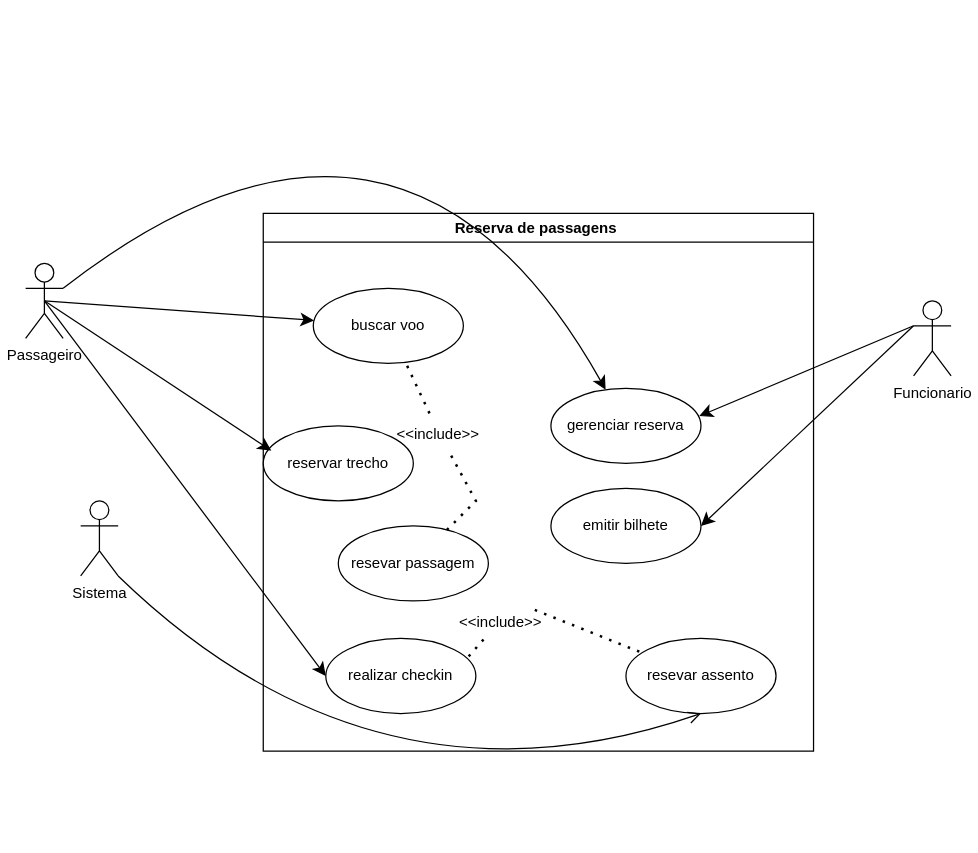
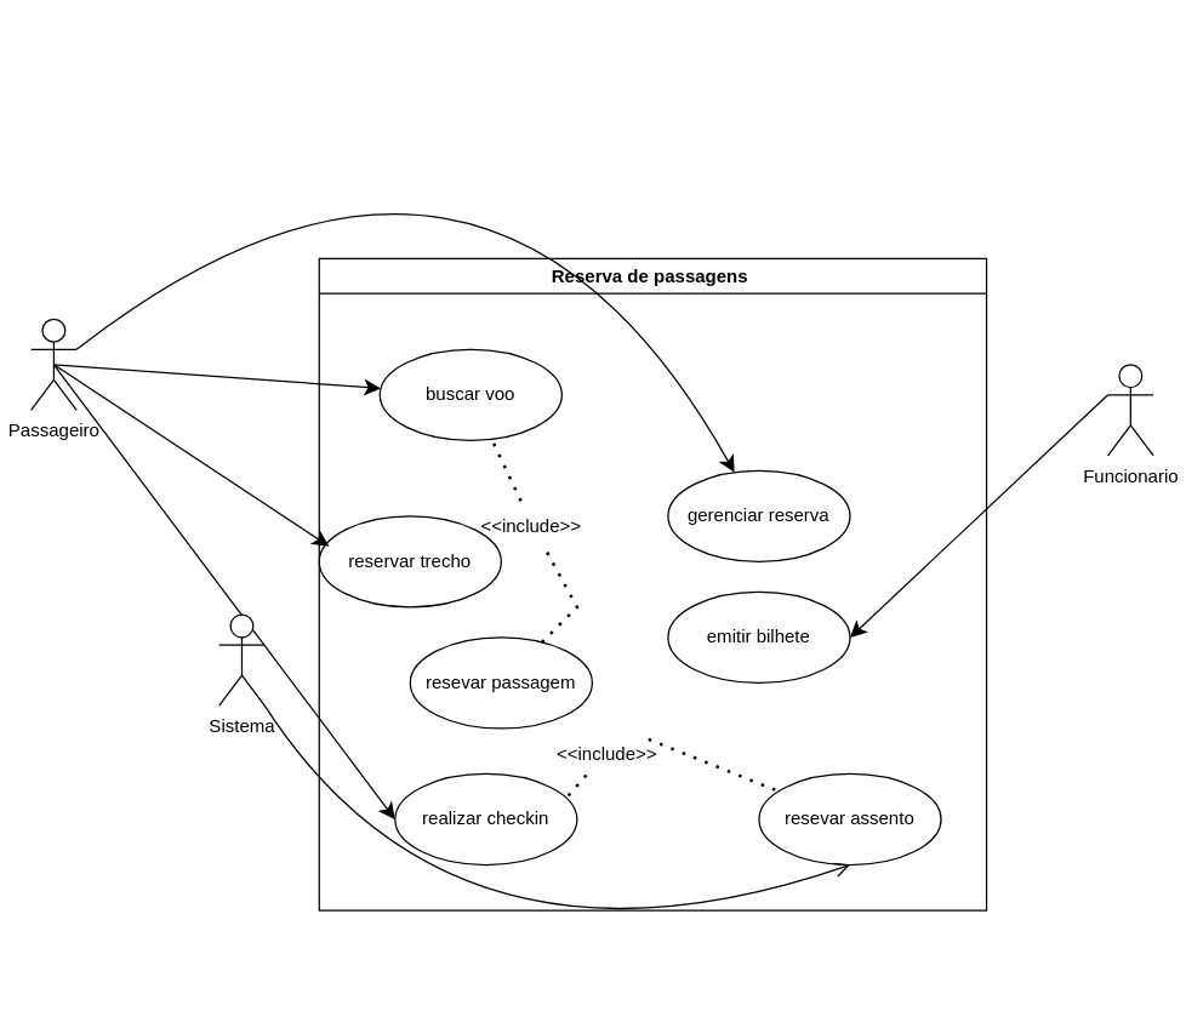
  <mxCell id="0" />
  <mxCell id="1" parent="0" />
  <mxCell id="2" value="Reserva de passagens&amp;nbsp;" style="swimlane;whiteSpace=wrap;html=1;" vertex="1" parent="1"><mxGeometry x="210" y="170" width="440" height="430" as="geometry" /></mxCell>
  <mxCell id="3" value="buscar voo" style="ellipse;whiteSpace=wrap;html=1;" vertex="1" parent="2"><mxGeometry x="40" y="60" width="120" height="60" as="geometry" /></mxCell>
  <mxCell id="4" value="reservar trecho" style="ellipse;whiteSpace=wrap;html=1;" vertex="1" parent="2"><mxGeometry y="170" width="120" height="60" as="geometry" /></mxCell>
  <mxCell id="5" value="resevar passagem" style="ellipse;whiteSpace=wrap;html=1;" vertex="1" parent="2"><mxGeometry x="60" y="250" width="120" height="60" as="geometry" /></mxCell>
  <mxCell id="6" value="gerenciar reserva" style="ellipse;whiteSpace=wrap;html=1;" vertex="1" parent="2"><mxGeometry x="230" y="140" width="120" height="60" as="geometry" /></mxCell>
  <mxCell id="7" value="emitir bilhete" style="ellipse;whiteSpace=wrap;html=1;" vertex="1" parent="2"><mxGeometry x="230" y="220" width="120" height="60" as="geometry" /></mxCell>
  <mxCell id="8" value="realizar checkin" style="ellipse;whiteSpace=wrap;html=1;" vertex="1" parent="2"><mxGeometry x="50" y="340" width="120" height="60" as="geometry" /></mxCell>
  <mxCell id="9" value="resevar assento" style="ellipse;whiteSpace=wrap;html=1;" vertex="1" parent="2"><mxGeometry x="290" y="340" width="120" height="60" as="geometry" /></mxCell>
  <mxCell id="10" value="" style="endArrow=none;dashed=1;html=1;dashPattern=1 3;strokeWidth=2;rounded=0;fontSize=12;startSize=8;endSize=8;" edge="1" parent="2" source="13" target="3"><mxGeometry width="50" height="50" relative="1" as="geometry"><mxPoint x="200" y="250" as="sourcePoint" /><mxPoint x="250" y="200" as="targetPoint" /><Array as="points" /></mxGeometry></mxCell>
  <mxCell id="11" value="" style="endArrow=none;dashed=1;html=1;dashPattern=1 3;strokeWidth=2;rounded=0;fontSize=12;startSize=8;endSize=8;exitX=0.952;exitY=0.239;exitDx=0;exitDy=0;exitPerimeter=0;" edge="1" parent="2" source="15" target="9"><mxGeometry width="50" height="50" relative="1" as="geometry"><mxPoint x="200" y="250" as="sourcePoint" /><mxPoint x="250" y="200" as="targetPoint" /></mxGeometry></mxCell>
  <mxCell id="12" value="" style="endArrow=none;dashed=1;html=1;dashPattern=1 3;strokeWidth=2;rounded=0;fontSize=12;startSize=8;endSize=8;" edge="1" parent="2" source="5" target="13"><mxGeometry width="50" height="50" relative="1" as="geometry"><mxPoint x="418" y="420" as="sourcePoint" /><mxPoint x="408" y="289" as="targetPoint" /><Array as="points"><mxPoint x="170" y="230" /></Array></mxGeometry></mxCell>
  <mxCell id="13" value="&lt;font style=&quot;font-size: 12px;&quot;&gt;&amp;lt;&amp;lt;include&amp;gt;&amp;gt;&lt;/font&gt;" style="text;html=1;align=center;verticalAlign=middle;whiteSpace=wrap;rounded=0;fontSize=16;" vertex="1" parent="2"><mxGeometry x="110" y="160" width="60" height="30" as="geometry" /></mxCell>
  <mxCell id="14" value="" style="endArrow=none;dashed=1;html=1;dashPattern=1 3;strokeWidth=2;rounded=0;fontSize=12;startSize=8;endSize=8;exitX=0.952;exitY=0.239;exitDx=0;exitDy=0;exitPerimeter=0;" edge="1" parent="2" source="8" target="15"><mxGeometry width="50" height="50" relative="1" as="geometry"><mxPoint x="444" y="494" as="sourcePoint" /><mxPoint x="522" y="503" as="targetPoint" /></mxGeometry></mxCell>
  <mxCell id="15" value="&lt;font style=&quot;font-size: 12px;&quot;&gt;&amp;lt;&amp;lt;include&amp;gt;&amp;gt;&lt;/font&gt;" style="text;html=1;align=center;verticalAlign=middle;whiteSpace=wrap;rounded=0;fontSize=16;" vertex="1" parent="2"><mxGeometry x="160" y="310" width="60" height="30" as="geometry" /></mxCell>
  <mxCell id="16" style="edgeStyle=none;curved=1;rounded=0;orthogonalLoop=1;jettySize=auto;html=1;exitX=0.5;exitY=0.5;exitDx=0;exitDy=0;exitPerimeter=0;fontSize=12;startSize=8;endSize=8;" edge="1" parent="1" source="19" target="3"><mxGeometry relative="1" as="geometry" /></mxCell>
  <mxCell id="17" style="edgeStyle=none;curved=1;rounded=0;orthogonalLoop=1;jettySize=auto;html=1;exitX=0.5;exitY=0.5;exitDx=0;exitDy=0;exitPerimeter=0;entryX=0;entryY=0.5;entryDx=0;entryDy=0;fontSize=12;startSize=8;endSize=8;" edge="1" parent="1" source="19" target="8"><mxGeometry relative="1" as="geometry" /></mxCell>
  <mxCell id="18" style="edgeStyle=none;curved=1;rounded=0;orthogonalLoop=1;jettySize=auto;html=1;exitX=1;exitY=0.333;exitDx=0;exitDy=0;exitPerimeter=0;fontSize=12;startSize=8;endSize=8;" edge="1" parent="1" source="19" target="6"><mxGeometry relative="1" as="geometry"><Array as="points"><mxPoint x="320" y="20" /></Array></mxGeometry></mxCell>
  <mxCell id="19" value="Passageiro" style="shape=umlActor;verticalLabelPosition=bottom;verticalAlign=top;html=1;outlineConnect=0;" vertex="1" parent="1"><mxGeometry x="20" y="210" width="30" height="60" as="geometry" /></mxCell>
  <mxCell id="20" style="edgeStyle=none;curved=1;rounded=0;orthogonalLoop=1;jettySize=auto;html=1;exitX=0;exitY=0.333;exitDx=0;exitDy=0;exitPerimeter=0;entryX=1;entryY=0.5;entryDx=0;entryDy=0;fontSize=12;startSize=8;endSize=8;" edge="1" parent="1" source="21" target="7"><mxGeometry relative="1" as="geometry" /></mxCell>
  <mxCell id="21" value="Funcionario&lt;div&gt;&lt;br/&gt;&lt;/div&gt;" style="shape=umlActor;verticalLabelPosition=bottom;verticalAlign=top;html=1;outlineConnect=0;" vertex="1" parent="1"><mxGeometry x="730" y="240" width="30" height="60" as="geometry" /></mxCell>
  <mxCell id="22" style="edgeStyle=none;curved=1;rounded=0;orthogonalLoop=1;jettySize=auto;html=1;exitX=1;exitY=1;exitDx=0;exitDy=0;exitPerimeter=0;entryX=0.5;entryY=1;entryDx=0;entryDy=0;fontSize=12;startSize=8;endSize=8;endArrow=open;" edge="1" parent="1" source="23" target="9"><mxGeometry relative="1" as="geometry"><Array as="points"><mxPoint x="300" y="660" /></Array></mxGeometry></mxCell>
- <mxCell id="23" value="Sistema&lt;div&gt;&lt;br/&gt;&lt;/div&gt;" style="shape=umlActor;verticalLabelPosition=bottom;verticalAlign=top;html=1;outlineConnect=0;" vertex="1" parent="1"><mxGeometry x="64" y="400" width="30" height="60" as="geometry" /></mxCell>
+ <mxCell id="23" value="Sistema&lt;div&gt;&lt;br/&gt;&lt;/div&gt;" style="shape=umlActor;verticalLabelPosition=bottom;verticalAlign=top;html=1;outlineConnect=0;" vertex="1" parent="1"><mxGeometry x="144" y="405" width="30" height="60" as="geometry" /></mxCell>
  <mxCell id="24" style="edgeStyle=none;curved=1;rounded=0;orthogonalLoop=1;jettySize=auto;html=1;exitX=0.5;exitY=0.5;exitDx=0;exitDy=0;exitPerimeter=0;entryX=0.054;entryY=0.331;entryDx=0;entryDy=0;entryPerimeter=0;fontSize=12;startSize=8;endSize=8;" edge="1" parent="1" source="19" target="4"><mxGeometry relative="1" as="geometry" /></mxCell>
- <mxCell id="25" style="edgeStyle=none;curved=1;rounded=0;orthogonalLoop=1;jettySize=auto;html=1;exitX=0;exitY=0.333;exitDx=0;exitDy=0;exitPerimeter=0;entryX=0.989;entryY=0.369;entryDx=0;entryDy=0;entryPerimeter=0;fontSize=12;startSize=8;endSize=8;" edge="1" parent="1" source="21" target="6"><mxGeometry relative="1" as="geometry" /></mxCell>
